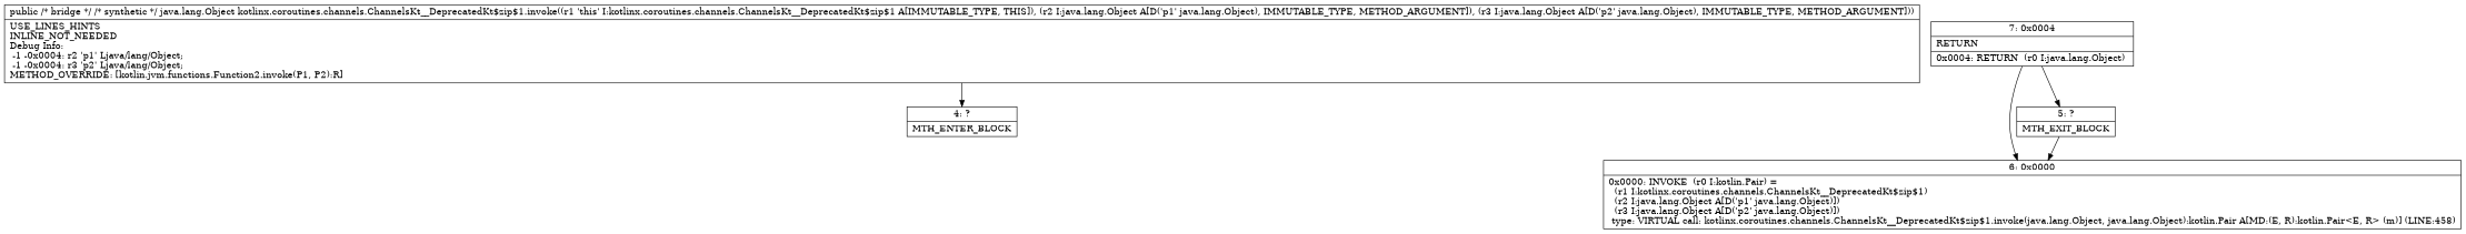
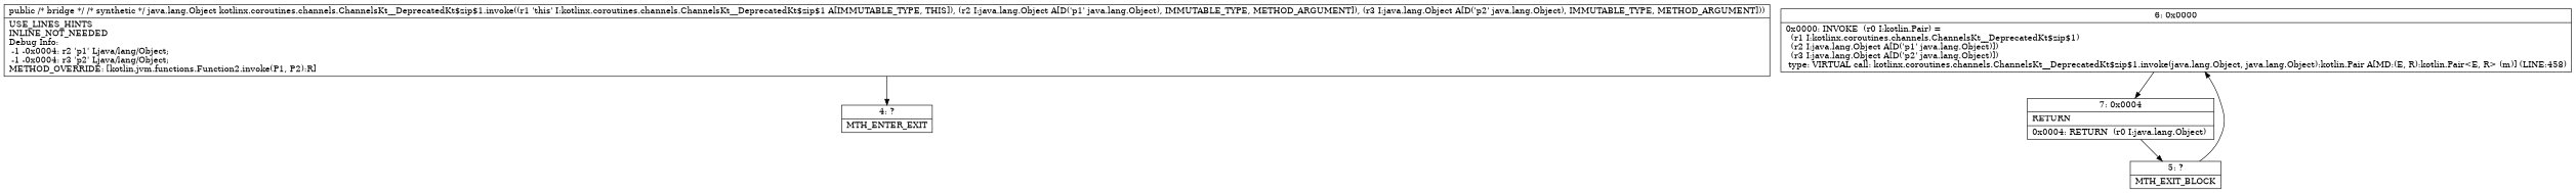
  digraph {
    node [shape=record]
-   n1 [label="{4\:\ ?|MTH_ENTER_BLOCK\l}"]
+   n1 [label="{4\:\ ?|MTH_ENTER_EXIT\l}"]
    n2 [label="{6\:\ 0x0000|0x0000: INVOKE  (r0 I:kotlin.Pair) = \l  (r1 I:kotlinx.coroutines.channels.ChannelsKt__DeprecatedKt$zip$1)\l  (r2 I:java.lang.Object A[D('p1' java.lang.Object)])\l  (r3 I:java.lang.Object A[D('p2' java.lang.Object)])\l type: VIRTUAL call: kotlinx.coroutines.channels.ChannelsKt__DeprecatedKt$zip$1.invoke(java.lang.Object, java.lang.Object):kotlin.Pair A[MD:(E, R):kotlin.Pair\<E, R\> (m)] (LINE:458)\l}"]
    n3 [label="{7\:\ 0x0004|RETURN\l|0x0004: RETURN  (r0 I:java.lang.Object) \l}"]
    n4 [label="{5\:\ ?|MTH_EXIT_BLOCK\l}"]
    n5 [label="{public \/* bridge *\/ \/* synthetic *\/ java.lang.Object kotlinx.coroutines.channels.ChannelsKt__DeprecatedKt$zip$1.invoke((r1 'this' I:kotlinx.coroutines.channels.ChannelsKt__DeprecatedKt$zip$1 A[IMMUTABLE_TYPE, THIS]), (r2 I:java.lang.Object A[D('p1' java.lang.Object), IMMUTABLE_TYPE, METHOD_ARGUMENT]), (r3 I:java.lang.Object A[D('p2' java.lang.Object), IMMUTABLE_TYPE, METHOD_ARGUMENT]))  | USE_LINES_HINTS\lINLINE_NOT_NEEDED\lDebug Info:\l  \-1 \-0x0004: r2 'p1' Ljava\/lang\/Object;\l  \-1 \-0x0004: r3 'p2' Ljava\/lang\/Object;\lMETHOD_OVERRIDE: [kotlin.jvm.functions.Function2.invoke(P1, P2):R]\l}"]
-   n3 -> n2
+   n2 -> n3
    n3 -> n4
    n4 -> n2
    n5 -> n1
  }
